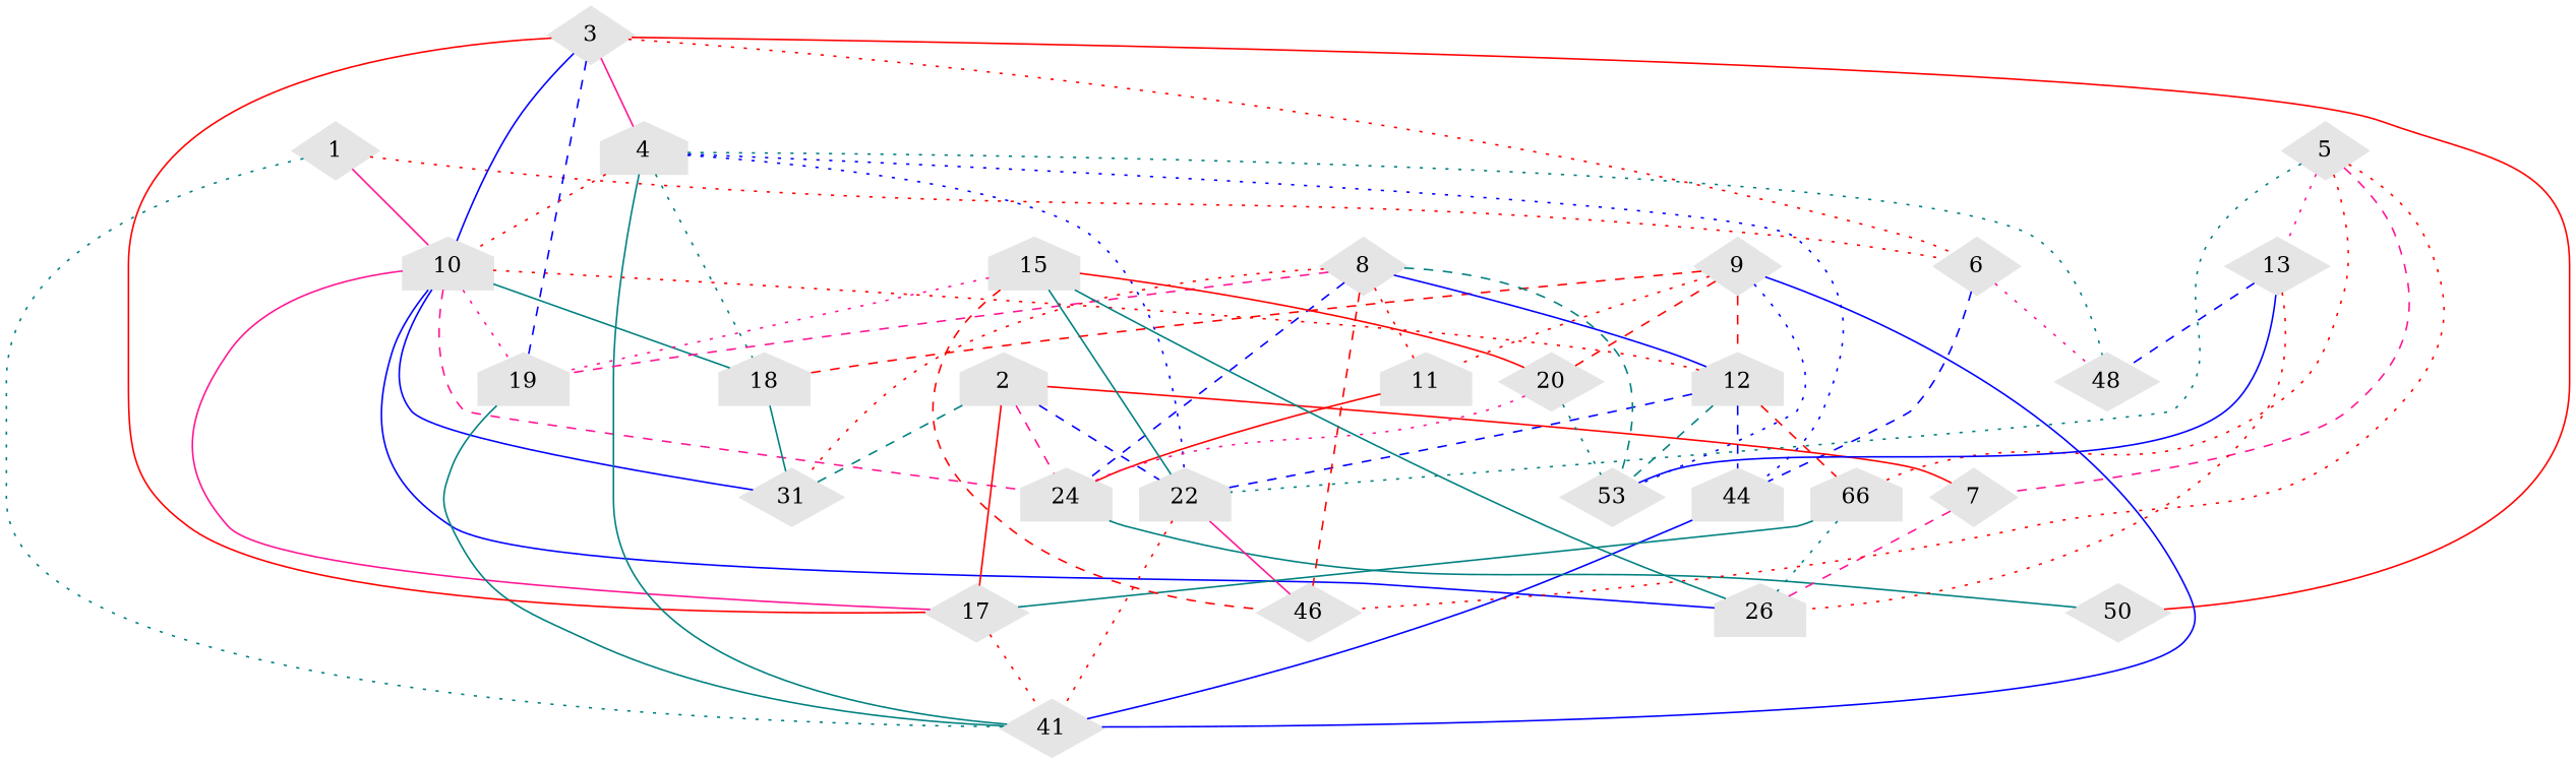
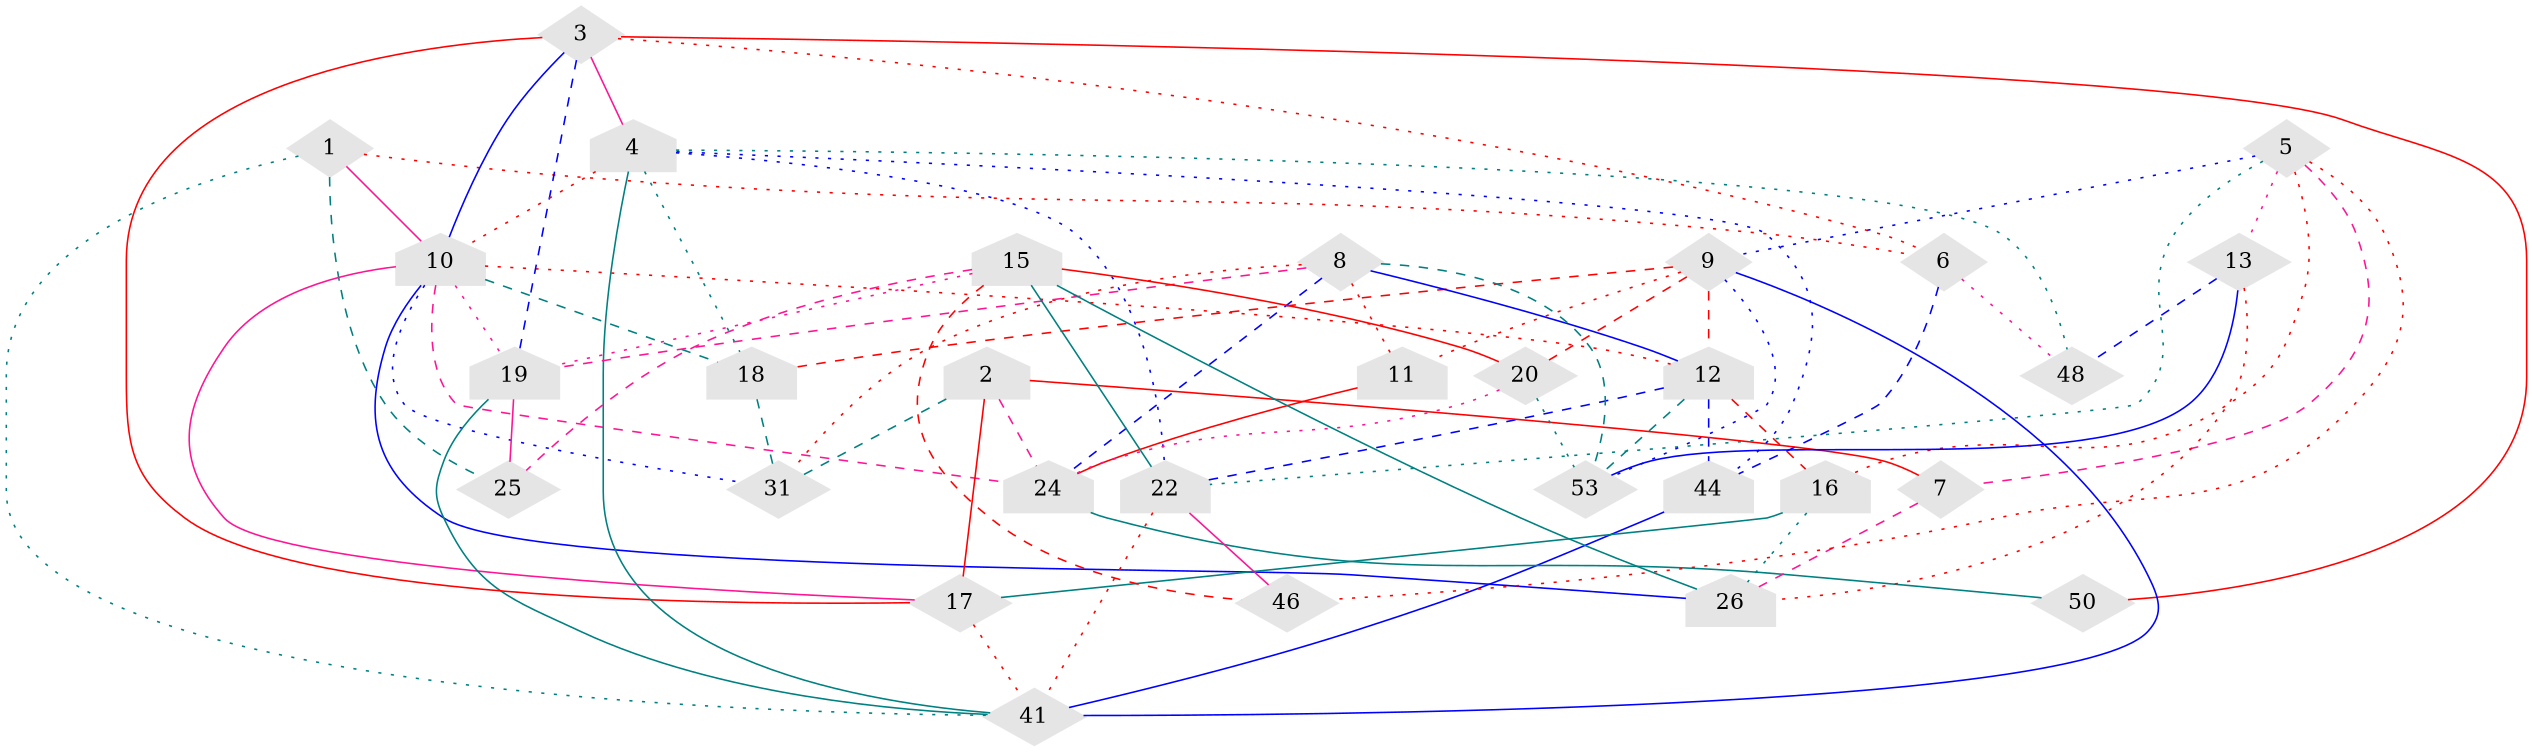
  graph {
    node [color=gray90 shape=diamond style=filled]
    edge [color=red style=dotted]
    1 [super="+37"]
    6 [super="+38"]
    10 [shape=house super="+42"]
+   25
    n5 [label=41 super="+55"]
    44 [shape=house super="+47"]
    48
    17 [super="+50"]
    24 [shape=house super="+43"]
    31 [super="+41"]
    19 [shape=house super="+51"]
    18 [shape=house]
    26 [shape=house super="+49"]
    12 [shape=house super="+21"]
    7 [super="+29"]
    2 [shape=house]
    22 [shape=house super="+33"]
    n18 [label=46]
    n19 [label=50]
    3 [super="+35"]
    4 [shape=house super="+28"]
    5 [super="+14"]
    9 [super="+23"]
    13 [super="+46"]
-   16 [shape=house super="+30" label=66]
+   16 [shape=house super="+30"]
    11 [shape=house super="+40"]
    53
    20 [super="+39"]
    8 [super="+54"]
    15 [shape=house super="+34"]
    1 -- 6
    1 -- 10 [color=deeppink style=solid]
+   1 -- 25 [color=teal style=dashed]
    1 -- n5 [color=teal]
    6 -- 44 [color=blue style=dashed]
    6 -- 48 [color=deeppink]
    10 -- 17 [color=deeppink style=solid]
    10 -- 24 [color=deeppink style=dashed]
-   10 -- 31 [color=blue style=solid]
+   10 -- 31 [color=blue]
    10 -- 19 [color=deeppink]
-   10 -- 18 [color=teal style=solid]
+   10 -- 18 [color=teal style=dashed]
    10 -- 26 [color=blue style=solid weight=2]
    10 -- 12
    44 -- n5 [color=blue style=solid weight=2]
    17 -- n5
    24 -- n19 [color=teal style=solid]
+   19 -- 25 [color=deeppink style=solid]
    19 -- n5 [color=teal style=solid]
-   18 -- 31 [color=teal style=solid]
+   18 -- 31 [color=teal style=dashed]
    12 -- 44 [color=blue style=dashed]
    12 -- 22 [color=blue style=dashed]
    12 -- 16 [style=dashed]
    12 -- 53 [color=teal style=dashed]
    7 -- 26 [color=deeppink style=dashed]
    2 -- 17 [style=solid]
    2 -- 24 [color=deeppink style=dashed]
    2 -- 31 [color=teal style=dashed]
    2 -- 7 [style=solid]
-   2 -- 22 [color=blue style=dashed]
    22 -- n5
    22 -- n18 [color=deeppink style=solid]
    3 -- 6
    3 -- 10 [color=blue style=solid]
    3 -- 17 [style=solid]
    3 -- 19 [color=blue style=dashed]
    3 -- n19 [style=solid]
    3 -- 4 [color=deeppink style=solid]
    4 -- 10 [weight=2]
    4 -- n5 [color=teal style=solid]
    4 -- 44 [color=blue]
    4 -- 48 [color=teal]
    4 -- 18 [color=teal]
    4 -- 22 [color=blue]
    5 -- 7 [color=deeppink style=dashed]
    5 -- 22 [color=teal]
    5 -- n18
+   5 -- 9 [color=blue]
    5 -- 13 [color=deeppink]
    5 -- 16
    9 -- n5 [color=blue style=solid]
    9 -- 18 [style=dashed]
    9 -- 12 [style=dashed]
    9 -- 11
    9 -- 53 [color=blue]
    9 -- 20 [style=dashed]
    13 -- 48 [color=blue style=dashed]
    13 -- 26
    13 -- 53 [color=blue style=solid]
    16 -- 17 [color=teal style=solid]
    16 -- 26 [color=teal]
    11 -- 24 [style=solid]
    20 -- 24 [color=deeppink weight=2]
    20 -- 53 [color=teal]
    8 -- 24 [color=blue style=dashed]
    8 -- 31
    8 -- 19 [color=deeppink style=dashed]
    8 -- 12 [color=blue style=solid]
-   8 -- n18 [style=dashed]
    8 -- 11
    8 -- 53 [color=teal style=dashed]
+   15 -- 25 [color=deeppink style=dashed]
    15 -- 19 [color=deeppink]
    15 -- 26 [color=teal style=solid]
    15 -- 22 [color=teal style=solid]
    15 -- n18 [style=dashed]
    15 -- 20 [style=solid]
  }
